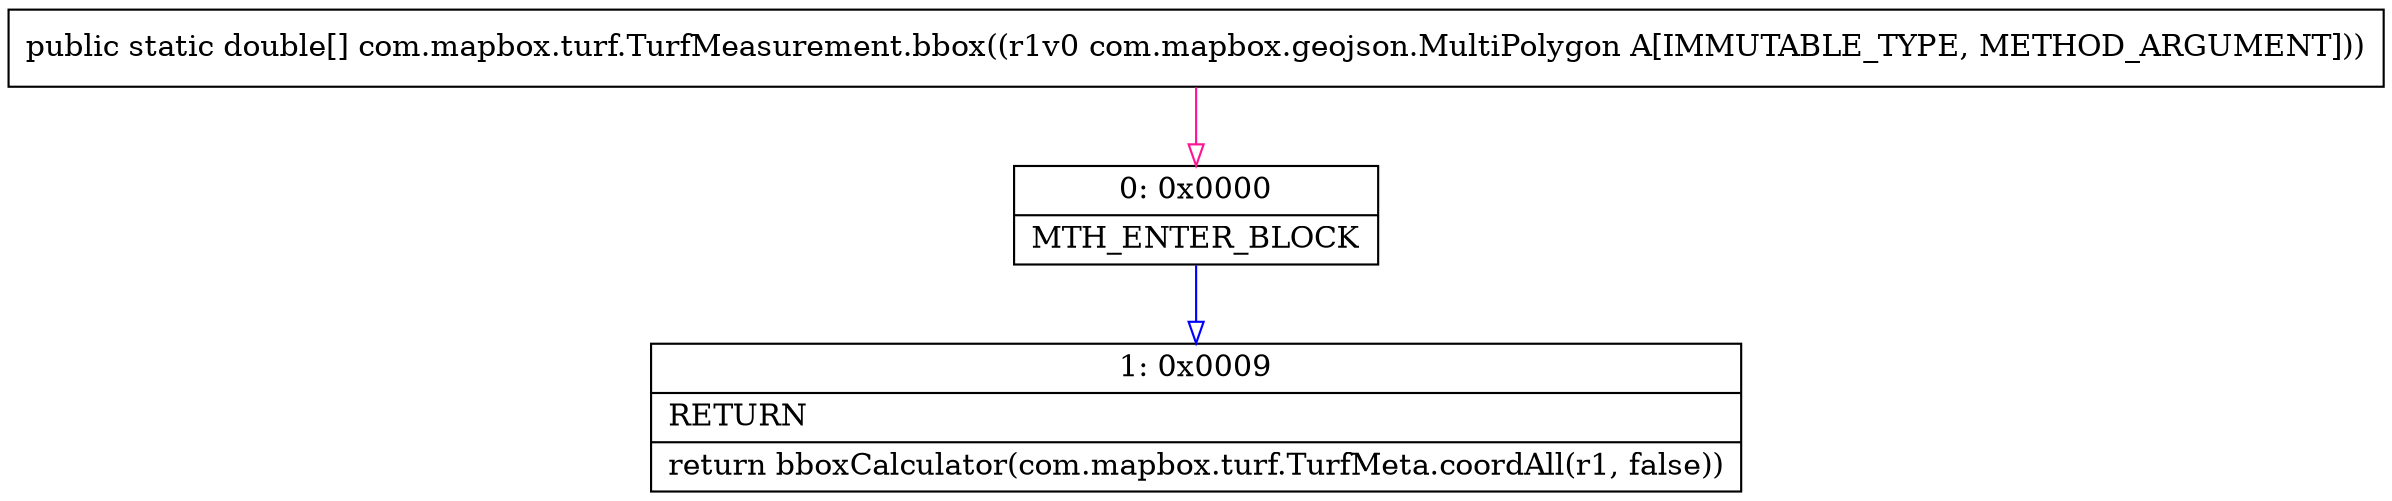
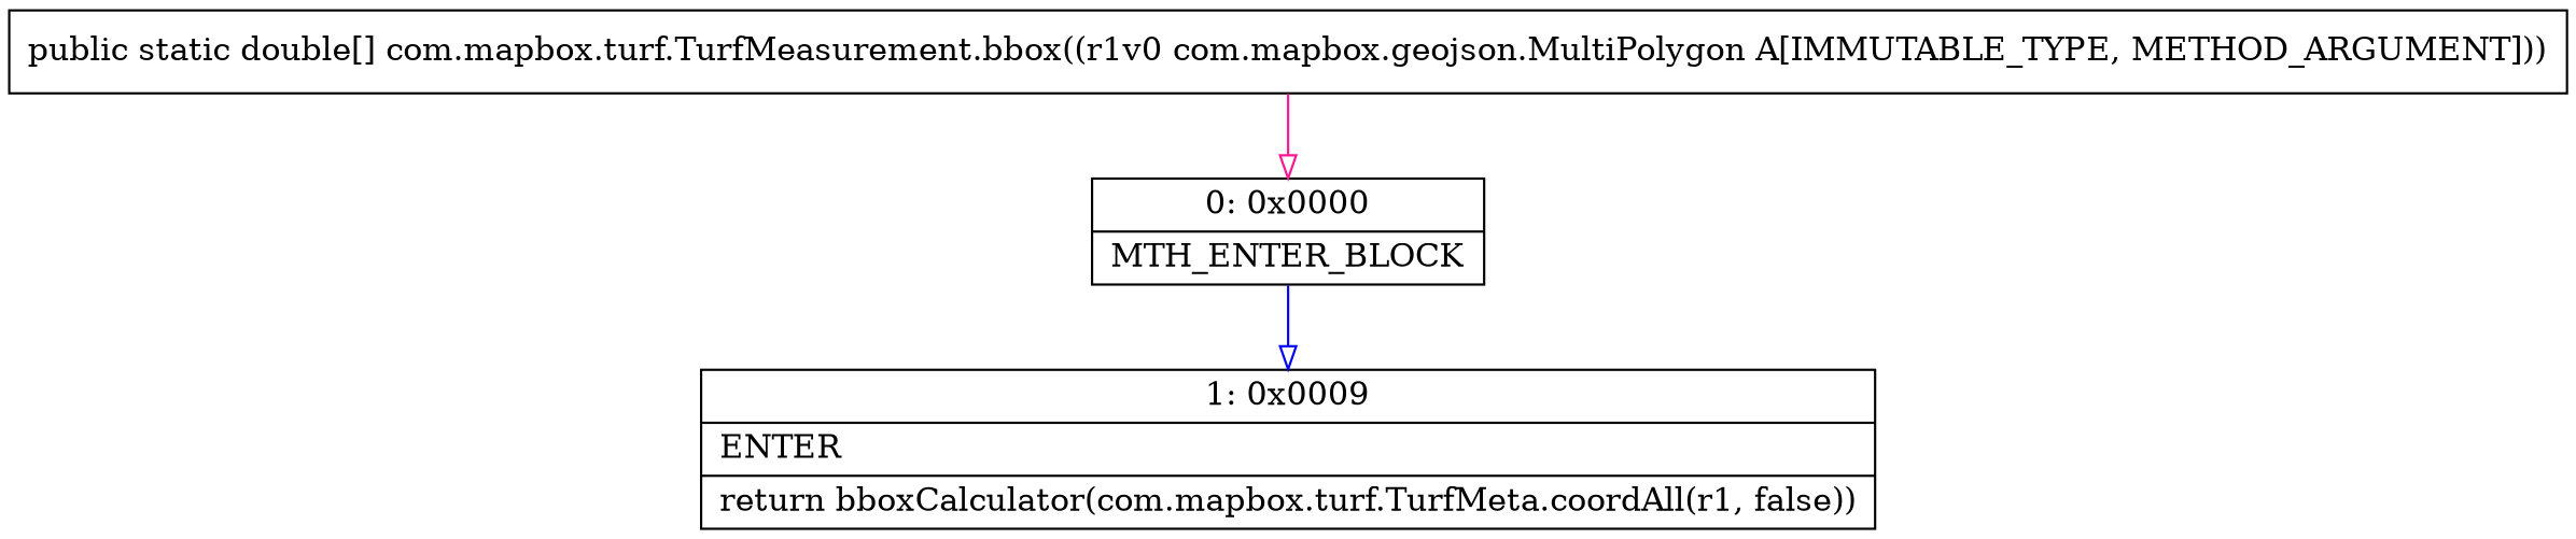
  digraph {
    node [shape=record]
    edge [arrowhead=onormal]
    n1 [label="{0\:\ 0x0000|MTH_ENTER_BLOCK\l}"]
-   n2 [label="{1\:\ 0x0009|RETURN\l|return bboxCalculator(com.mapbox.turf.TurfMeta.coordAll(r1, false))\l}"]
+   n2 [label="{1\:\ 0x0009|ENTER\l|return bboxCalculator(com.mapbox.turf.TurfMeta.coordAll(r1, false))\l}"]
    n3 [label="{public static double[] com.mapbox.turf.TurfMeasurement.bbox((r1v0 com.mapbox.geojson.MultiPolygon A[IMMUTABLE_TYPE, METHOD_ARGUMENT])) }"]
    n1 -> n2 [color=blue]
    n3 -> n1 [color=deeppink]
  }
